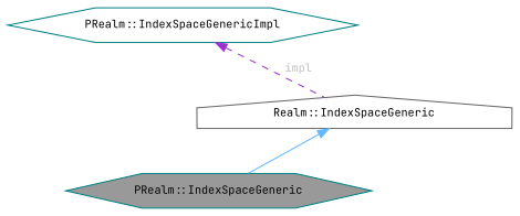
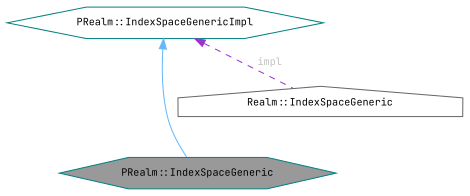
  digraph {
    fontname="JetBrains Mono"
    node [color=teal fillcolor=white fontname="JetBrains Mono" fontsize=10 shape=hexagon style=filled]
    edge [dir=back fontname="JetBrains Mono" fontsize=10 labelfontname=Helvetica labelfontsize=10]
    n1 [fillcolor=grey60 fontcolor=black height=0.2 label="PRealm::IndexSpaceGeneric" width=0.4]
    n2 [color=gray40 height=0.2 label="Realm::IndexSpaceGeneric" shape=house width=0.4]
    n3 [height=0.2 label="PRealm::IndexSpaceGenericImpl" width=0.4]
-   n2 -> n1 [color=steelblue1 style=solid]
+   n3 -> n1 [color=steelblue1 style=solid]
    n3 -> n2 [color=darkorchid3 fontcolor=grey label=" impl" style=dashed]
  }
